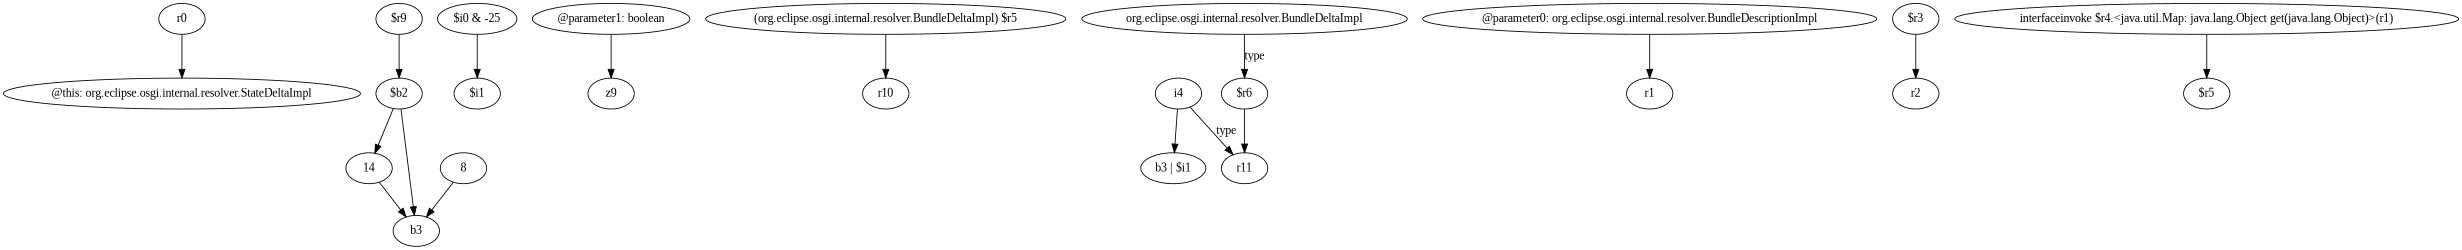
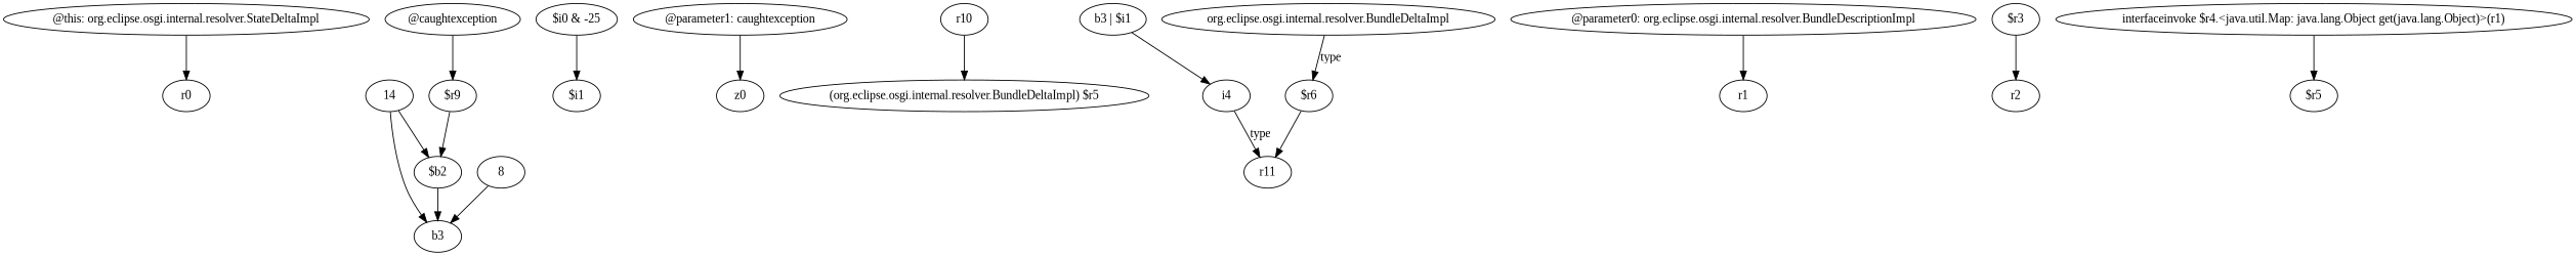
  digraph {
    fontname="Liberation Serif"
    node [fontname="Liberation Serif"]
    edge [fontname="Liberation Serif"]
    n1 [label="@this: org.eclipse.osgi.internal.resolver.StateDeltaImpl"]
    n2 [label=r0]
    n3 [label=14]
    n4 [label="$b2"]
    n5 [label=b3]
+   n6 [label="@caughtexception"]
    n7 [label="$r9"]
    n8 [label="$i0 & -25"]
    n9 [label="$i1"]
-   n10 [label="@parameter1: boolean"]
-   n11 [label=z9]
+   n10 [label="@parameter1: caughtexception"]
+   n11 [label=z0]
    n12 [label="(org.eclipse.osgi.internal.resolver.BundleDeltaImpl) $r5"]
    n13 [label=r10]
    n14 [label="b3 | $i1"]
    n15 [label=i4]
    n16 [label=r11]
    n17 [label="org.eclipse.osgi.internal.resolver.BundleDeltaImpl"]
    n18 [label="$r6"]
    n19 [label=8]
    n20 [label="@parameter0: org.eclipse.osgi.internal.resolver.BundleDescriptionImpl"]
    n21 [label=r1]
    n22 [label="$r3"]
    n23 [label=r2]
    n24 [label="interfaceinvoke $r4.<java.util.Map: java.lang.Object get(java.lang.Object)>(r1)"]
    n25 [label="$r5"]
-   n2 -> n1
-   n4 -> n3
+   n1 -> n2
+   n3 -> n4
    n3 -> n5
    n4 -> n5
+   n6 -> n7
    n7 -> n4
    n8 -> n9
    n10 -> n11
-   n12 -> n13
-   n15 -> n14
+   n13 -> n12
+   n14 -> n15
    n15 -> n16 [label=type]
    n17 -> n18 [label=type]
    n18 -> n16
    n19 -> n5
    n20 -> n21
    n22 -> n23
    n24 -> n25
  }
